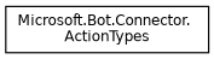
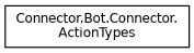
  digraph {
    rankdir=LR
-   n1 [color=black fillcolor=white fontname=Helvetica fontsize=10 height=0.2 label="Microsoft.Bot.Connector.\lActionTypes" shape=record style=filled width=0.4]
+   n1 [color=black fillcolor=white fontname=Helvetica fontsize=10 height=0.2 label="Connector.Bot.Connector.\lActionTypes" shape=record style=filled width=0.4]
  }
